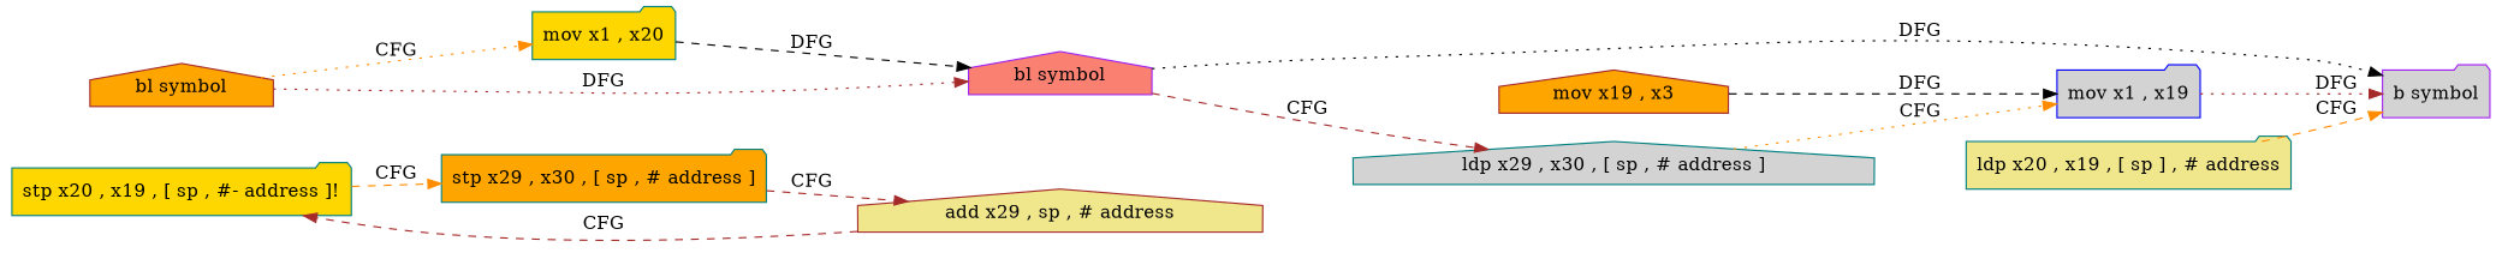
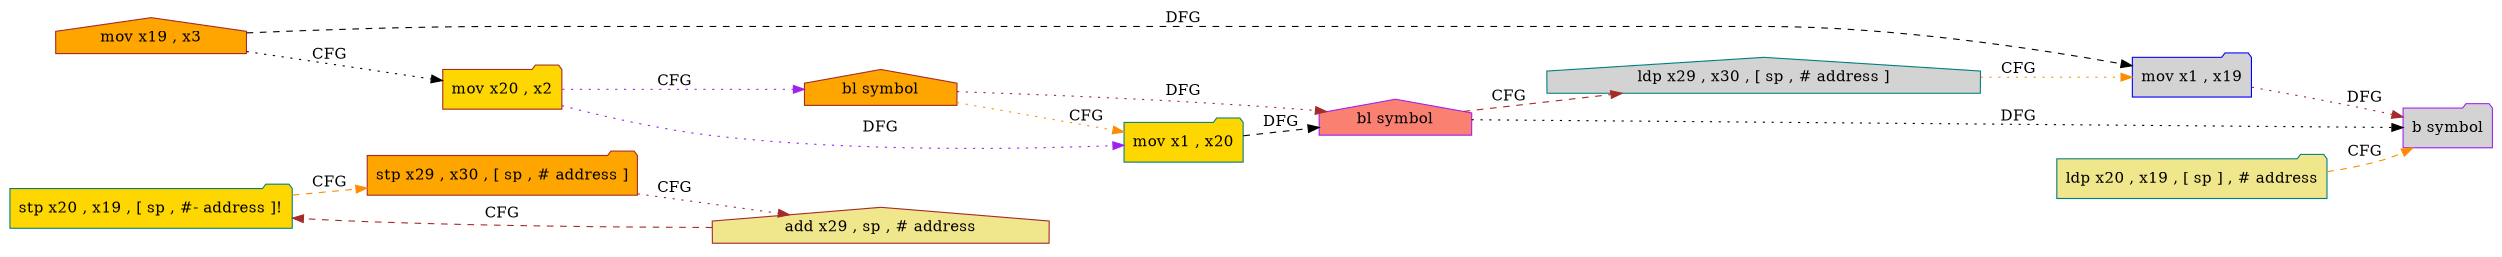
  digraph {
    fontname="DejaVu Serif"
    rankdir=LR
    node [color=brown fillcolor=gold fontname="DejaVu Serif" shape=folder style=filled]
    edge [color=brown fontname="DejaVu Serif" style=dotted]
    n1 [color=teal label="stp x20 , x19 , [ sp , #- address ]!"]
-   n2 [color=teal fillcolor=orange label="stp x29 , x30 , [ sp , # address ]"]
+   n2 [fillcolor=orange label="stp x29 , x30 , [ sp , # address ]"]
    n3 [fillcolor=khaki label="add x29 , sp , # address" shape=house]
    n4 [fillcolor=orange label="mov x19 , x3" shape=house]
+   n5 [label="mov x20 , x2"]
    n6 [color=blue fillcolor=lightgrey label="mov x1 , x19"]
    n7 [fillcolor=orange label="bl symbol" shape=house]
    n8 [color=teal label="mov x1 , x20"]
    n9 [color=purple fillcolor=lightgrey label="b symbol"]
    n10 [color=purple fillcolor=salmon label="bl symbol" shape=house]
    n11 [color=teal fillcolor=lightgrey label="ldp x29 , x30 , [ sp , # address ]" shape=house]
    n12 [color=teal fillcolor=khaki label="ldp x20 , x19 , [ sp ] , # address"]
    n1 -> n2 [color=darkorange label=CFG style=dashed]
-   n2 -> n3 [label=CFG style=dashed]
+   n2 -> n3 [label=CFG]
    n3 -> n1 [label=CFG style=dashed]
+   n4 -> n5 [color=black label=CFG]
    n4 -> n6 [color=black label=DFG style=dashed]
+   n5 -> n7 [color=purple label=CFG]
+   n5 -> n8 [color=purple label=DFG]
    n6 -> n9 [label=DFG]
    n7 -> n8 [color=darkorange label=CFG]
    n7 -> n10 [label=DFG]
    n8 -> n10 [color=black label=DFG style=dashed]
    n10 -> n9 [color=black label=DFG]
    n10 -> n11 [label=CFG style=dashed]
    n11 -> n6 [color=darkorange label=CFG]
    n12 -> n9 [color=darkorange label=CFG style=dashed]
  }
